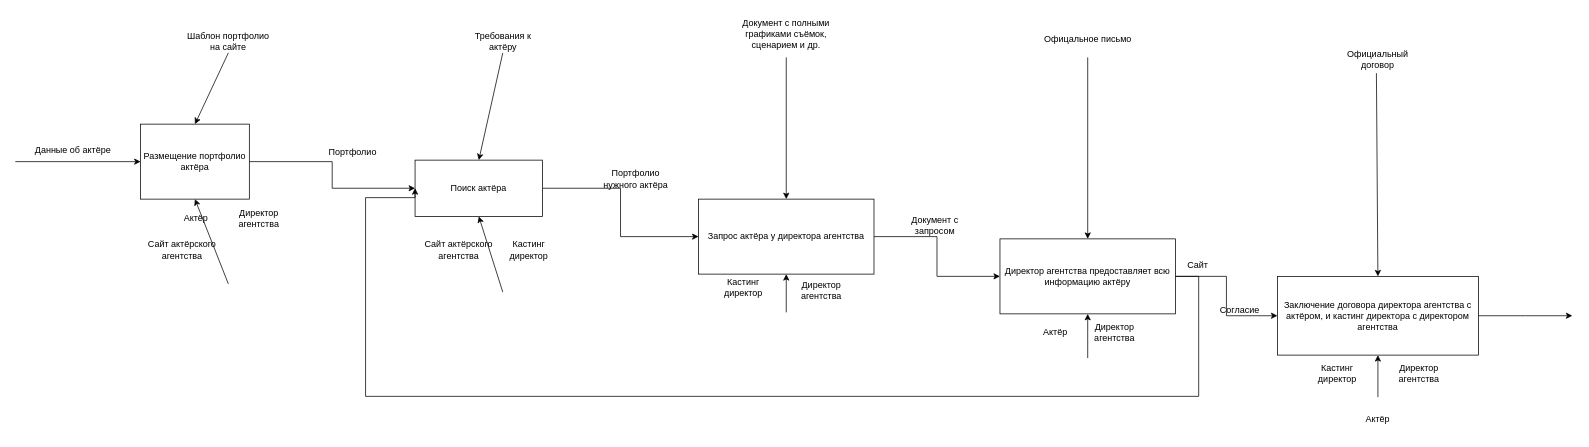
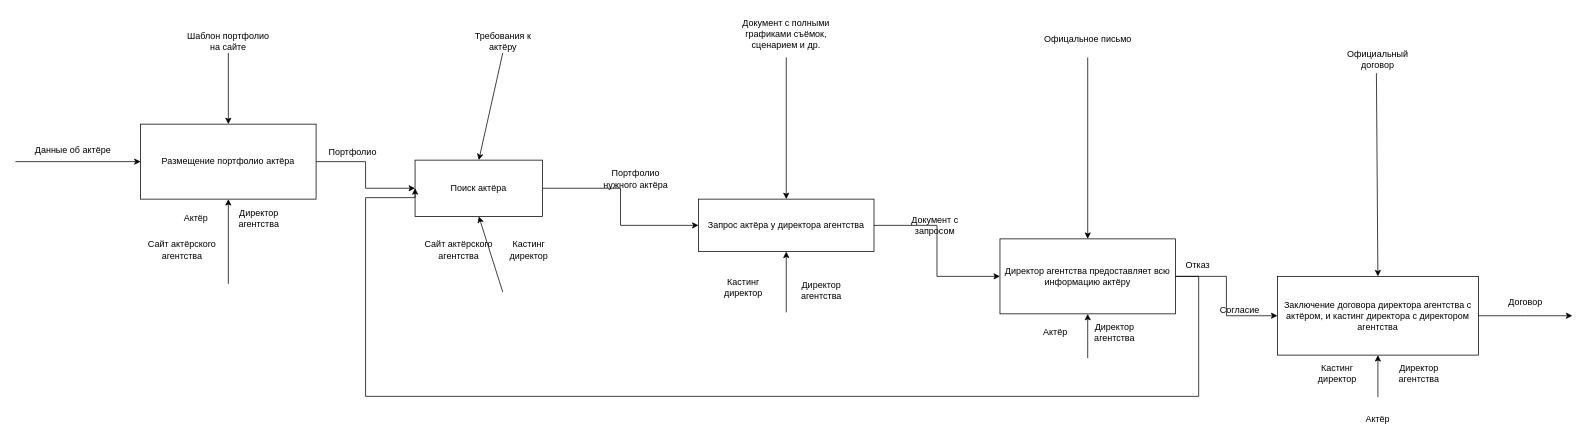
  <mxCell id="0" />
  <mxCell id="1" parent="0" />
  <mxCell id="2" style="edgeStyle=orthogonalEdgeStyle;rounded=0;orthogonalLoop=1;jettySize=auto;html=1;entryX=0;entryY=0.5;entryDx=0;entryDy=0;" parent="1" source="3" target="12" edge="1"><mxGeometry relative="1" as="geometry" /></mxCell>
- <mxCell id="3" value="Размещение портфолио актёра" style="rounded=0;whiteSpace=wrap;html=1;" parent="1" vertex="1"><mxGeometry x="187" y="165" width="145" height="100" as="geometry" /></mxCell>
+ <mxCell id="3" value="Размещение портфолио актёра" style="rounded=0;whiteSpace=wrap;html=1;" parent="1" vertex="1"><mxGeometry x="187" y="165" width="234" height="100" as="geometry" /></mxCell>
  <mxCell id="4" value="" style="endArrow=classic;html=1;rounded=0;entryX=0;entryY=0.5;entryDx=0;entryDy=0;" parent="1" target="3" edge="1"><mxGeometry width="50" height="50" relative="1" as="geometry"><mxPoint x="20" y="215" as="sourcePoint" /><mxPoint x="387" y="204" as="targetPoint" /></mxGeometry></mxCell>
  <mxCell id="5" value="" style="endArrow=classic;html=1;rounded=0;entryX=0.5;entryY=0;entryDx=0;entryDy=0;" parent="1" target="3" edge="1"><mxGeometry width="50" height="50" relative="1" as="geometry"><mxPoint x="304" y="70" as="sourcePoint" /><mxPoint x="387" y="204" as="targetPoint" /></mxGeometry></mxCell>
  <mxCell id="6" value="" style="endArrow=classic;html=1;rounded=0;entryX=0.5;entryY=1;entryDx=0;entryDy=0;" parent="1" target="3" edge="1"><mxGeometry width="50" height="50" relative="1" as="geometry"><mxPoint x="304" y="378" as="sourcePoint" /><mxPoint x="387" y="204" as="targetPoint" /></mxGeometry></mxCell>
  <mxCell id="7" value="Актёр" style="text;html=1;strokeColor=none;fillColor=none;align=center;verticalAlign=middle;whiteSpace=wrap;rounded=0;" parent="1" vertex="1"><mxGeometry x="231" y="276" width="60" height="30" as="geometry" /></mxCell>
  <mxCell id="8" value="Директор агентства" style="text;html=1;strokeColor=none;fillColor=none;align=center;verticalAlign=middle;whiteSpace=wrap;rounded=0;" parent="1" vertex="1"><mxGeometry x="315" y="276" width="60" height="30" as="geometry" /></mxCell>
  <mxCell id="9" value="Данные об актёре" style="text;html=1;strokeColor=none;fillColor=none;align=center;verticalAlign=middle;whiteSpace=wrap;rounded=0;" parent="1" vertex="1"><mxGeometry x="36" y="185" width="122" height="30" as="geometry" /></mxCell>
  <mxCell id="10" value="Шаблон портфолио на сайте" style="text;html=1;strokeColor=none;fillColor=none;align=center;verticalAlign=middle;whiteSpace=wrap;rounded=0;" parent="1" vertex="1"><mxGeometry x="241" y="40" width="126" height="30" as="geometry" /></mxCell>
  <mxCell id="11" value="" style="edgeStyle=orthogonalEdgeStyle;rounded=0;orthogonalLoop=1;jettySize=auto;html=1;" edge="1" parent="1" source="12" target="22"><mxGeometry relative="1" as="geometry" /></mxCell>
  <mxCell id="12" value="Поиск актёра" style="rounded=0;whiteSpace=wrap;html=1;" parent="1" vertex="1"><mxGeometry x="553" y="213" width="170" height="75" as="geometry" /></mxCell>
  <mxCell id="13" value="Портфолио" style="text;html=1;strokeColor=none;fillColor=none;align=center;verticalAlign=middle;whiteSpace=wrap;rounded=0;" parent="1" vertex="1"><mxGeometry x="440" y="187" width="60" height="30" as="geometry" /></mxCell>
  <mxCell id="14" value="" style="endArrow=classic;html=1;rounded=0;entryX=0.5;entryY=0;entryDx=0;entryDy=0;" parent="1" target="12" edge="1"><mxGeometry width="50" height="50" relative="1" as="geometry"><mxPoint x="670" y="70" as="sourcePoint" /><mxPoint x="387" y="175" as="targetPoint" /></mxGeometry></mxCell>
  <mxCell id="15" value="Требования к актёру" style="text;html=1;strokeColor=none;fillColor=none;align=center;verticalAlign=middle;whiteSpace=wrap;rounded=0;" parent="1" vertex="1"><mxGeometry x="617.5" y="40" width="105" height="30" as="geometry" /></mxCell>
  <mxCell id="16" value="" style="endArrow=classic;html=1;rounded=0;entryX=0.5;entryY=1;entryDx=0;entryDy=0;" parent="1" target="12" edge="1"><mxGeometry width="50" height="50" relative="1" as="geometry"><mxPoint x="670" y="389" as="sourcePoint" /><mxPoint x="387" y="168" as="targetPoint" /></mxGeometry></mxCell>
  <mxCell id="17" value="Кастинг директор" style="text;html=1;strokeColor=none;fillColor=none;align=center;verticalAlign=middle;whiteSpace=wrap;rounded=0;" parent="1" vertex="1"><mxGeometry x="675" y="318" width="60" height="30" as="geometry" /></mxCell>
  <mxCell id="18" value="Сайт актёрского агентства" style="text;html=1;strokeColor=none;fillColor=none;align=center;verticalAlign=middle;whiteSpace=wrap;rounded=0;" parent="1" vertex="1"><mxGeometry x="179" y="318" width="127" height="30" as="geometry" /></mxCell>
  <mxCell id="19" value="Сайт актёрского агентства" style="text;html=1;strokeColor=none;fillColor=none;align=center;verticalAlign=middle;whiteSpace=wrap;rounded=0;" parent="1" vertex="1"><mxGeometry x="548" y="318" width="127" height="30" as="geometry" /></mxCell>
  <mxCell id="20" value="" style="edgeStyle=orthogonalEdgeStyle;rounded=0;orthogonalLoop=1;jettySize=auto;html=1;" edge="1" parent="1" source="22" target="30"><mxGeometry relative="1" as="geometry" /></mxCell>
  <mxCell id="21" style="edgeStyle=orthogonalEdgeStyle;rounded=0;orthogonalLoop=1;jettySize=auto;html=1;entryX=0;entryY=0.5;entryDx=0;entryDy=0;exitX=1;exitY=0.5;exitDx=0;exitDy=0;" edge="1" parent="1" source="30" target="12"><mxGeometry relative="1" as="geometry"><mxPoint x="1208" y="585" as="targetPoint" /><Array as="points"><mxPoint x="1598" y="368" /><mxPoint x="1598" y="528" /><mxPoint x="487" y="528" /><mxPoint x="487" y="263" /></Array></mxGeometry></mxCell>
- <mxCell id="22" value="Запрос актёра у директора агентства" style="rounded=0;whiteSpace=wrap;html=1;" vertex="1" parent="1"><mxGeometry x="931" y="265" width="234" height="100" as="geometry" /></mxCell>
+ <mxCell id="22" value="Запрос актёра у директора агентства" style="rounded=0;whiteSpace=wrap;html=1;" vertex="1" parent="1"><mxGeometry x="931" y="265" width="234" height="70" as="geometry" /></mxCell>
  <mxCell id="23" value="" style="endArrow=classic;html=1;rounded=0;entryX=0.5;entryY=0;entryDx=0;entryDy=0;" edge="1" parent="1" target="22"><mxGeometry width="50" height="50" relative="1" as="geometry"><mxPoint x="1048" y="76" as="sourcePoint" /><mxPoint x="874" y="363" as="targetPoint" /></mxGeometry></mxCell>
  <mxCell id="24" value="" style="endArrow=classic;html=1;rounded=0;entryX=0.5;entryY=1;entryDx=0;entryDy=0;" edge="1" parent="1" target="22"><mxGeometry width="50" height="50" relative="1" as="geometry"><mxPoint x="1048" y="416" as="sourcePoint" /><mxPoint x="874" y="363" as="targetPoint" /></mxGeometry></mxCell>
  <mxCell id="25" value="Кастинг директор" style="text;html=1;strokeColor=none;fillColor=none;align=center;verticalAlign=middle;whiteSpace=wrap;rounded=0;" vertex="1" parent="1"><mxGeometry x="961" y="368" width="60" height="30" as="geometry" /></mxCell>
  <mxCell id="26" value="Директор агентства" style="text;html=1;strokeColor=none;fillColor=none;align=center;verticalAlign=middle;whiteSpace=wrap;rounded=0;" vertex="1" parent="1"><mxGeometry x="1065" y="372" width="60" height="30" as="geometry" /></mxCell>
  <mxCell id="27" value="Документ с полными графиками съёмок, сценарием и др." style="text;html=1;strokeColor=none;fillColor=none;align=center;verticalAlign=middle;whiteSpace=wrap;rounded=0;" vertex="1" parent="1"><mxGeometry x="966" y="20" width="164" height="50" as="geometry" /></mxCell>
  <mxCell id="28" value="Портфолио нужного актёра" style="text;html=1;strokeColor=none;fillColor=none;align=center;verticalAlign=middle;whiteSpace=wrap;rounded=0;" vertex="1" parent="1"><mxGeometry x="803" y="223" width="89" height="30" as="geometry" /></mxCell>
  <mxCell id="29" value="" style="edgeStyle=orthogonalEdgeStyle;rounded=0;orthogonalLoop=1;jettySize=auto;html=1;" edge="1" parent="1" source="30" target="38"><mxGeometry relative="1" as="geometry" /></mxCell>
  <mxCell id="30" value="Директор агентства предоставляет всю информацию актёру" style="rounded=0;whiteSpace=wrap;html=1;" vertex="1" parent="1"><mxGeometry x="1333" y="318" width="234" height="100" as="geometry" /></mxCell>
  <mxCell id="31" value="" style="endArrow=classic;html=1;rounded=0;entryX=0.5;entryY=1;entryDx=0;entryDy=0;" edge="1" parent="1" target="30"><mxGeometry width="50" height="50" relative="1" as="geometry"><mxPoint x="1450" y="477" as="sourcePoint" /><mxPoint x="1285" y="360" as="targetPoint" /></mxGeometry></mxCell>
  <mxCell id="32" value="Актёр" style="text;html=1;strokeColor=none;fillColor=none;align=center;verticalAlign=middle;whiteSpace=wrap;rounded=0;" vertex="1" parent="1"><mxGeometry x="1377" y="428" width="60" height="30" as="geometry" /></mxCell>
  <mxCell id="33" value="Директор агентства" style="text;html=1;strokeColor=none;fillColor=none;align=center;verticalAlign=middle;whiteSpace=wrap;rounded=0;" vertex="1" parent="1"><mxGeometry x="1456" y="428" width="60" height="30" as="geometry" /></mxCell>
  <mxCell id="34" value="" style="endArrow=classic;html=1;rounded=0;entryX=0.5;entryY=0;entryDx=0;entryDy=0;" edge="1" parent="1" target="30"><mxGeometry width="50" height="50" relative="1" as="geometry"><mxPoint x="1450" y="76" as="sourcePoint" /><mxPoint x="1296" y="349" as="targetPoint" /></mxGeometry></mxCell>
  <mxCell id="35" value="Офицальное письмо" style="text;html=1;strokeColor=none;fillColor=none;align=center;verticalAlign=middle;whiteSpace=wrap;rounded=0;" vertex="1" parent="1"><mxGeometry x="1385" y="29" width="131" height="46" as="geometry" /></mxCell>
  <mxCell id="36" value="Документ с запросом" style="text;html=1;strokeColor=none;fillColor=none;align=center;verticalAlign=middle;whiteSpace=wrap;rounded=0;" vertex="1" parent="1"><mxGeometry x="1203" y="285" width="87" height="30" as="geometry" /></mxCell>
  <mxCell id="37" style="edgeStyle=orthogonalEdgeStyle;rounded=0;orthogonalLoop=1;jettySize=auto;html=1;" edge="1" parent="1" source="38"><mxGeometry relative="1" as="geometry"><mxPoint x="2096.276" y="420.5" as="targetPoint" /></mxGeometry></mxCell>
  <mxCell id="38" value="Заключение договора директора агентства с актёром, и кастинг директора с директором агентства" style="rounded=0;whiteSpace=wrap;html=1;" vertex="1" parent="1"><mxGeometry x="1703" y="368" width="268" height="105" as="geometry" /></mxCell>
  <mxCell id="39" value="Согласие" style="text;html=1;strokeColor=none;fillColor=none;align=center;verticalAlign=middle;whiteSpace=wrap;rounded=0;" vertex="1" parent="1"><mxGeometry x="1623" y="398" width="60" height="30" as="geometry" /></mxCell>
  <mxCell id="40" value="" style="endArrow=classic;html=1;rounded=0;entryX=0.5;entryY=1;entryDx=0;entryDy=0;" edge="1" parent="1" target="38"><mxGeometry width="50" height="50" relative="1" as="geometry"><mxPoint x="1837" y="529" as="sourcePoint" /><mxPoint x="1635" y="362" as="targetPoint" /></mxGeometry></mxCell>
  <mxCell id="41" value="" style="endArrow=classic;html=1;rounded=0;entryX=0.5;entryY=0;entryDx=0;entryDy=0;" edge="1" parent="1" target="38"><mxGeometry width="50" height="50" relative="1" as="geometry"><mxPoint x="1835" y="97" as="sourcePoint" /><mxPoint x="1635" y="362" as="targetPoint" /></mxGeometry></mxCell>
  <mxCell id="42" value="Официальный договор" style="text;html=1;strokeColor=none;fillColor=none;align=center;verticalAlign=middle;whiteSpace=wrap;rounded=0;" vertex="1" parent="1"><mxGeometry x="1789" y="64" width="96" height="30" as="geometry" /></mxCell>
  <mxCell id="43" value="Кастинг директор" style="text;html=1;strokeColor=none;fillColor=none;align=center;verticalAlign=middle;whiteSpace=wrap;rounded=0;" vertex="1" parent="1"><mxGeometry x="1753" y="483" width="60" height="30" as="geometry" /></mxCell>
  <mxCell id="44" value="Актёр" style="text;html=1;strokeColor=none;fillColor=none;align=center;verticalAlign=middle;whiteSpace=wrap;rounded=0;" vertex="1" parent="1"><mxGeometry x="1807" y="544" width="60" height="30" as="geometry" /></mxCell>
  <mxCell id="45" value="Директор агентства" style="text;html=1;strokeColor=none;fillColor=none;align=center;verticalAlign=middle;whiteSpace=wrap;rounded=0;" vertex="1" parent="1"><mxGeometry x="1862" y="483" width="60" height="30" as="geometry" /></mxCell>
- <mxCell id="46" value="Сайт" style="text;html=1;strokeColor=none;fillColor=none;align=center;verticalAlign=middle;whiteSpace=wrap;rounded=0;" vertex="1" parent="1"><mxGeometry x="1567" y="338" width="60" height="30" as="geometry" /></mxCell>
+ <mxCell id="46" value="Отказ" style="text;html=1;strokeColor=none;fillColor=none;align=center;verticalAlign=middle;whiteSpace=wrap;rounded=0;" vertex="1" parent="1"><mxGeometry x="1567" y="338" width="60" height="30" as="geometry" /></mxCell>
+ <mxCell id="47" value="Договор" style="text;html=1;strokeColor=none;fillColor=none;align=center;verticalAlign=middle;whiteSpace=wrap;rounded=0;" vertex="1" parent="1"><mxGeometry x="2004" y="388" width="60" height="30" as="geometry" /></mxCell>
